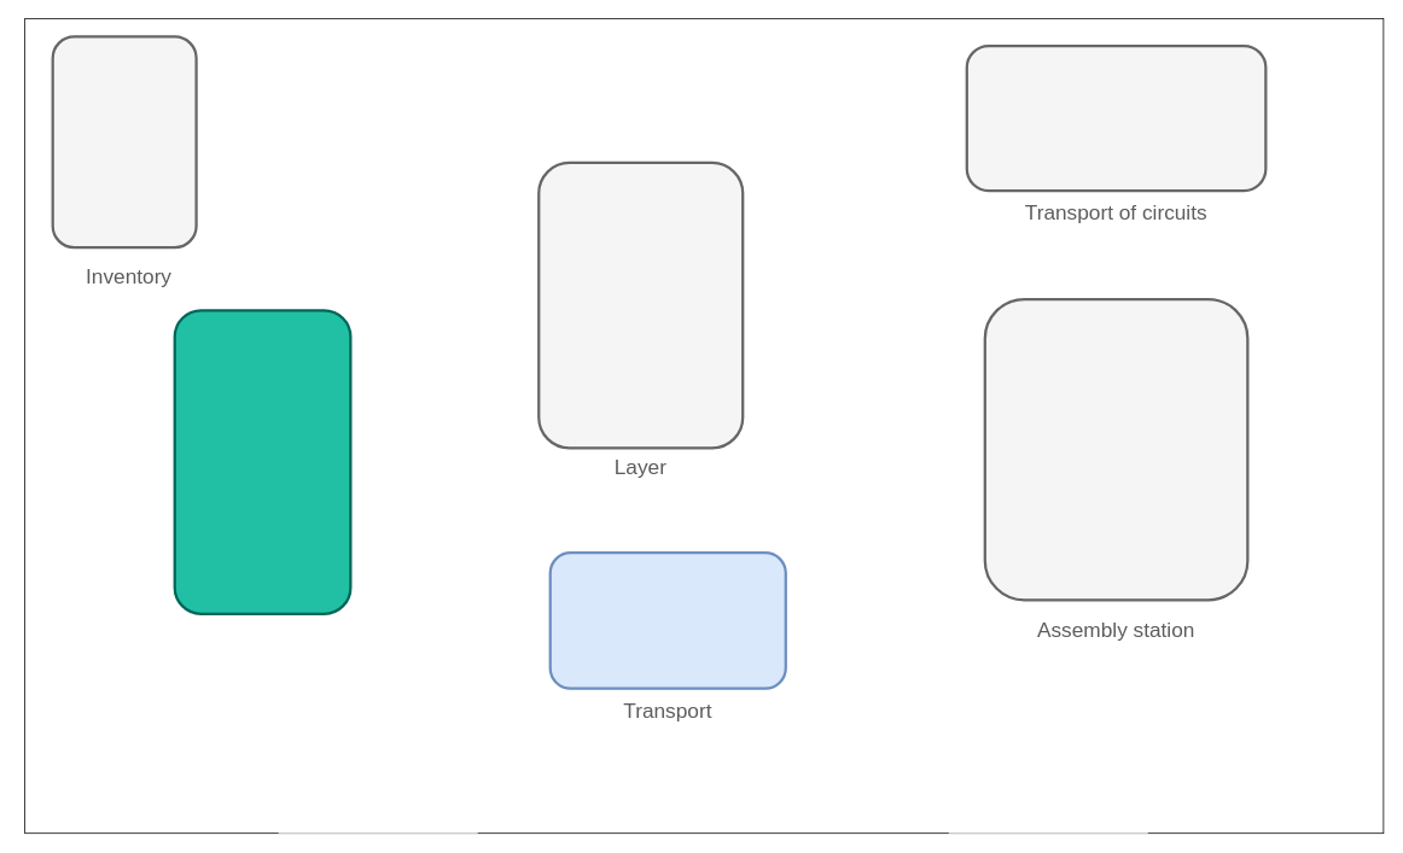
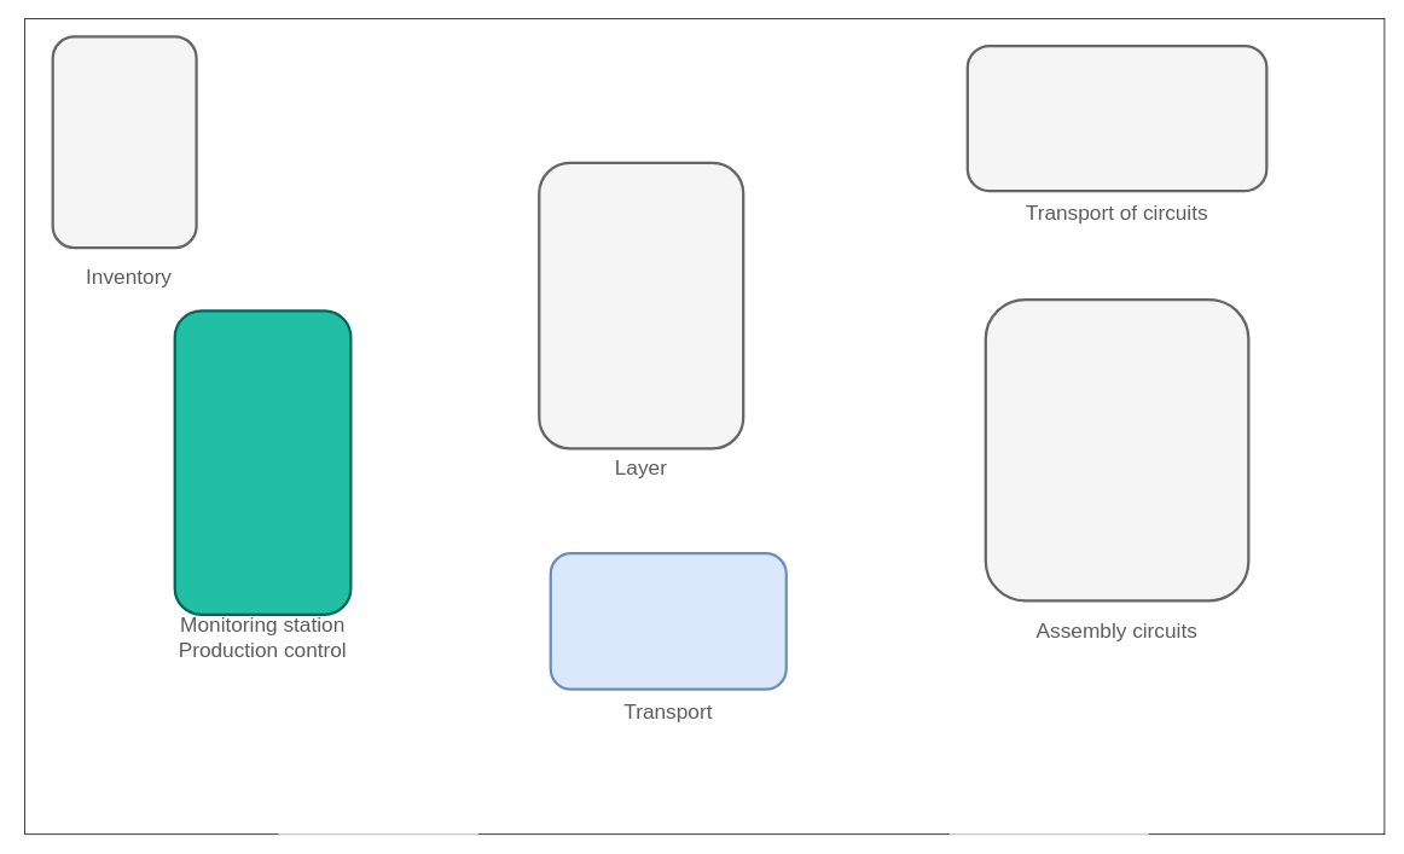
  <mxCell id="0" />
  <mxCell id="1" parent="0" />
  <mxCell id="2" value="" style="rounded=0;whiteSpace=wrap;html=1;" vertex="1" parent="1"><mxGeometry x="27" y="20" width="1500" height="900" as="geometry" /></mxCell>
  <mxCell id="3" value="" style="rounded=0;whiteSpace=wrap;html=1;strokeColor=none;" vertex="1" parent="1"><mxGeometry x="307" y="860" width="220" height="60" as="geometry" /></mxCell>
  <mxCell id="4" value="" style="endArrow=none;html=1;rounded=0;exitX=0;exitY=1;exitDx=0;exitDy=0;" edge="1" parent="1" source="3" target="2"><mxGeometry width="50" height="50" relative="1" as="geometry"><mxPoint x="667" y="550" as="sourcePoint" /><mxPoint x="717" y="500" as="targetPoint" /></mxGeometry></mxCell>
  <mxCell id="5" value="" style="group" vertex="1" connectable="0" parent="1"><mxGeometry x="607" y="610" width="260" height="190" as="geometry" /></mxCell>
  <mxCell id="6" value="" style="rounded=1;whiteSpace=wrap;html=1;sketch=0;fontSize=20;strokeColor=#6c8ebf;strokeWidth=3;fillColor=#dae8fc;" vertex="1" parent="5"><mxGeometry width="260" height="150" as="geometry" /></mxCell>
  <mxCell id="7" value="Transport" style="text;html=1;strokeColor=none;fillColor=none;align=center;verticalAlign=middle;whiteSpace=wrap;rounded=0;sketch=0;fontSize=23;fontColor=#5C5C5C;" vertex="1" parent="5"><mxGeometry x="45" y="160" width="170" height="30" as="geometry" /></mxCell>
  <mxCell id="8" value="" style="group;" vertex="1" connectable="0" parent="1"><mxGeometry x="567" y="210" width="280" height="320" as="geometry" /></mxCell>
  <mxCell id="9" value="" style="group;" vertex="1" connectable="0" parent="8"><mxGeometry width="280.0" height="291.846" as="geometry" /></mxCell>
  <mxCell id="10" value="" style="rounded=1;whiteSpace=wrap;html=1;sketch=0;fontSize=23;fontColor=#333333;strokeColor=#666666;strokeWidth=3;fillColor=#f5f5f5;rotation=-90;" vertex="1" parent="9"><mxGeometry x="-17.5" y="14.076" width="315.0" height="225.219" as="geometry" /></mxCell>
  <mxCell id="11" value="Layer" style="text;html=1;strokeColor=none;fillColor=none;align=center;verticalAlign=middle;whiteSpace=wrap;rounded=0;sketch=0;fontSize=23;fontColor=#5C5C5C;" vertex="1" parent="8"><mxGeometry x="40.833" y="291.848" width="198.333" height="28.152" as="geometry" /></mxCell>
  <mxCell id="12" value="" style="group" vertex="1" connectable="0" parent="1"><mxGeometry x="1087" y="330" width="290" height="381" as="geometry" /></mxCell>
  <mxCell id="13" value="" style="rounded=1;whiteSpace=wrap;html=1;sketch=0;fontSize=23;fontColor=#333333;strokeColor=#666666;strokeWidth=3;fillColor=#f5f5f5;" vertex="1" parent="12"><mxGeometry width="290.0" height="332.154" as="geometry" /></mxCell>
- <mxCell id="14" value="Assembly station" style="text;html=1;strokeColor=none;fillColor=none;align=center;verticalAlign=middle;whiteSpace=wrap;rounded=0;sketch=0;fontSize=23;fontColor=#5C5C5C;" vertex="1" parent="12"><mxGeometry y="351.692" width="290.0" height="29.308" as="geometry" /></mxCell>
+ <mxCell id="14" value="Assembly circuits" style="text;html=1;strokeColor=none;fillColor=none;align=center;verticalAlign=middle;whiteSpace=wrap;rounded=0;sketch=0;fontSize=23;fontColor=#5C5C5C;" vertex="1" parent="12"><mxGeometry y="351.692" width="290.0" height="29.308" as="geometry" /></mxCell>
  <mxCell id="15" value="" style="group" vertex="1" connectable="0" parent="1"><mxGeometry x="1062" y="50" width="340" height="200" as="geometry" /></mxCell>
  <mxCell id="16" value="" style="rounded=1;whiteSpace=wrap;html=1;sketch=0;fontSize=23;fontColor=#333333;strokeColor=#666666;strokeWidth=3;fillColor=#f5f5f5;" vertex="1" parent="15"><mxGeometry x="5" width="330" height="160" as="geometry" /></mxCell>
  <mxCell id="17" value="Transport of circuits" style="text;html=1;strokeColor=none;fillColor=none;align=center;verticalAlign=middle;whiteSpace=wrap;rounded=0;sketch=0;fontSize=23;fontColor=#5C5C5C;" vertex="1" parent="15"><mxGeometry y="170" width="340" height="30" as="geometry" /></mxCell>
  <mxCell id="18" value="Untitled Layer" parent="0" />
  <mxCell id="19" value="" style="shape=image;verticalLabelPosition=bottom;verticalAlign=top;aspect=fixed;imageAspect=0;image=https://www.perfecttableplan.com/assets/images/double_door.png;" vertex="1" parent="18"><mxGeometry x="307" y="810" width="220" height="110" as="geometry" /></mxCell>
  <mxCell id="20" value="" style="rounded=0;whiteSpace=wrap;html=1;strokeColor=none;" vertex="1" parent="18"><mxGeometry x="1047" y="860" width="220" height="60" as="geometry" /></mxCell>
  <mxCell id="21" value="" style="shape=image;verticalLabelPosition=bottom;verticalAlign=top;aspect=fixed;imageAspect=0;image=https://www.perfecttableplan.com/assets/images/double_door.png;" vertex="1" parent="18"><mxGeometry x="1047" y="810" width="220" height="110" as="geometry" /></mxCell>
  <mxCell id="22" value="Inventory" parent="0" />
  <mxCell id="23" value="" style="group;fontSize=18;" vertex="1" connectable="0" parent="22"><mxGeometry x="47" y="40" width="190" height="280" as="geometry" /></mxCell>
  <mxCell id="24" value="" style="rounded=1;whiteSpace=wrap;html=1;strokeWidth=3;rotation=-90;fillColor=#f5f5f5;fontColor=#333333;strokeColor=#666666;" vertex="1" parent="23"><mxGeometry x="-26.471" y="36.981" width="232.941" height="158.491" as="geometry" /></mxCell>
  <mxCell id="25" value="Inventory" style="text;html=1;strokeColor=none;fillColor=none;align=center;verticalAlign=middle;whiteSpace=wrap;rounded=0;sketch=0;fontSize=23;fontColor=#5C5C5C;" vertex="1" parent="23"><mxGeometry x="30" y="250" width="130" height="30" as="geometry" /></mxCell>
  <mxCell id="26" value="Monitoring station" parent="0" />
  <mxCell id="27" value="" style="group" vertex="1" connectable="0" parent="26"><mxGeometry x="92" y="350" width="395" height="370" as="geometry" /></mxCell>
  <mxCell id="28" value="" style="rounded=1;whiteSpace=wrap;html=1;sketch=0;fontSize=20;fontColor=#5C5C5C;strokeColor=#006658;fillColor=#21C0A5;rotation=-90;strokeWidth=3;" vertex="1" parent="27"><mxGeometry x="29.924" y="62.809" width="335.152" height="194.136" as="geometry" /></mxCell>
+ <mxCell id="29" value="Monitoring station&lt;br style=&quot;font-size: 23px;&quot;&gt;Production control" style="text;strokeColor=none;fillColor=none;align=center;verticalAlign=middle;rounded=0;sketch=0;fontSize=23;fontColor=#5C5C5C;whiteSpace=wrap;html=1;" vertex="1" parent="27"><mxGeometry y="335.741" width="395" height="34.259" as="geometry" /></mxCell>
  <mxCell id="30" value="Transport" parent="0" />
